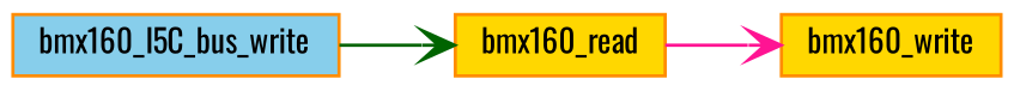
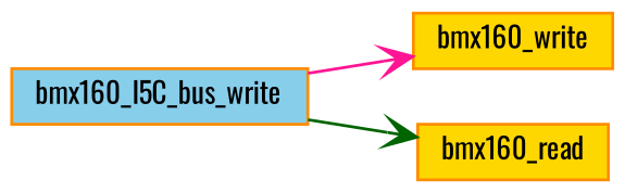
  digraph {
    fontname=Oswald
    rankdir=LR
    node [color=darkorange fillcolor=gold fontname=Oswald fontsize=10 shape=record style=filled]
    edge [arrowhead=vee fontname=Oswald fontsize=10 labelfontname=Helvetica labelfontsize=10 style=solid]
    n1 [fillcolor=skyblue fontcolor=black height=0.2 label=bmx160_I5C_bus_write width=0.4]
    n2 [height=0.2 label=bmx160_write width=0.4]
    n3 [height=0.2 label=bmx160_read width=0.4]
-   n3 -> n2 [color=deeppink]
+   n1 -> n2 [color=deeppink]
    n1 -> n3 [color=darkgreen]
  }
